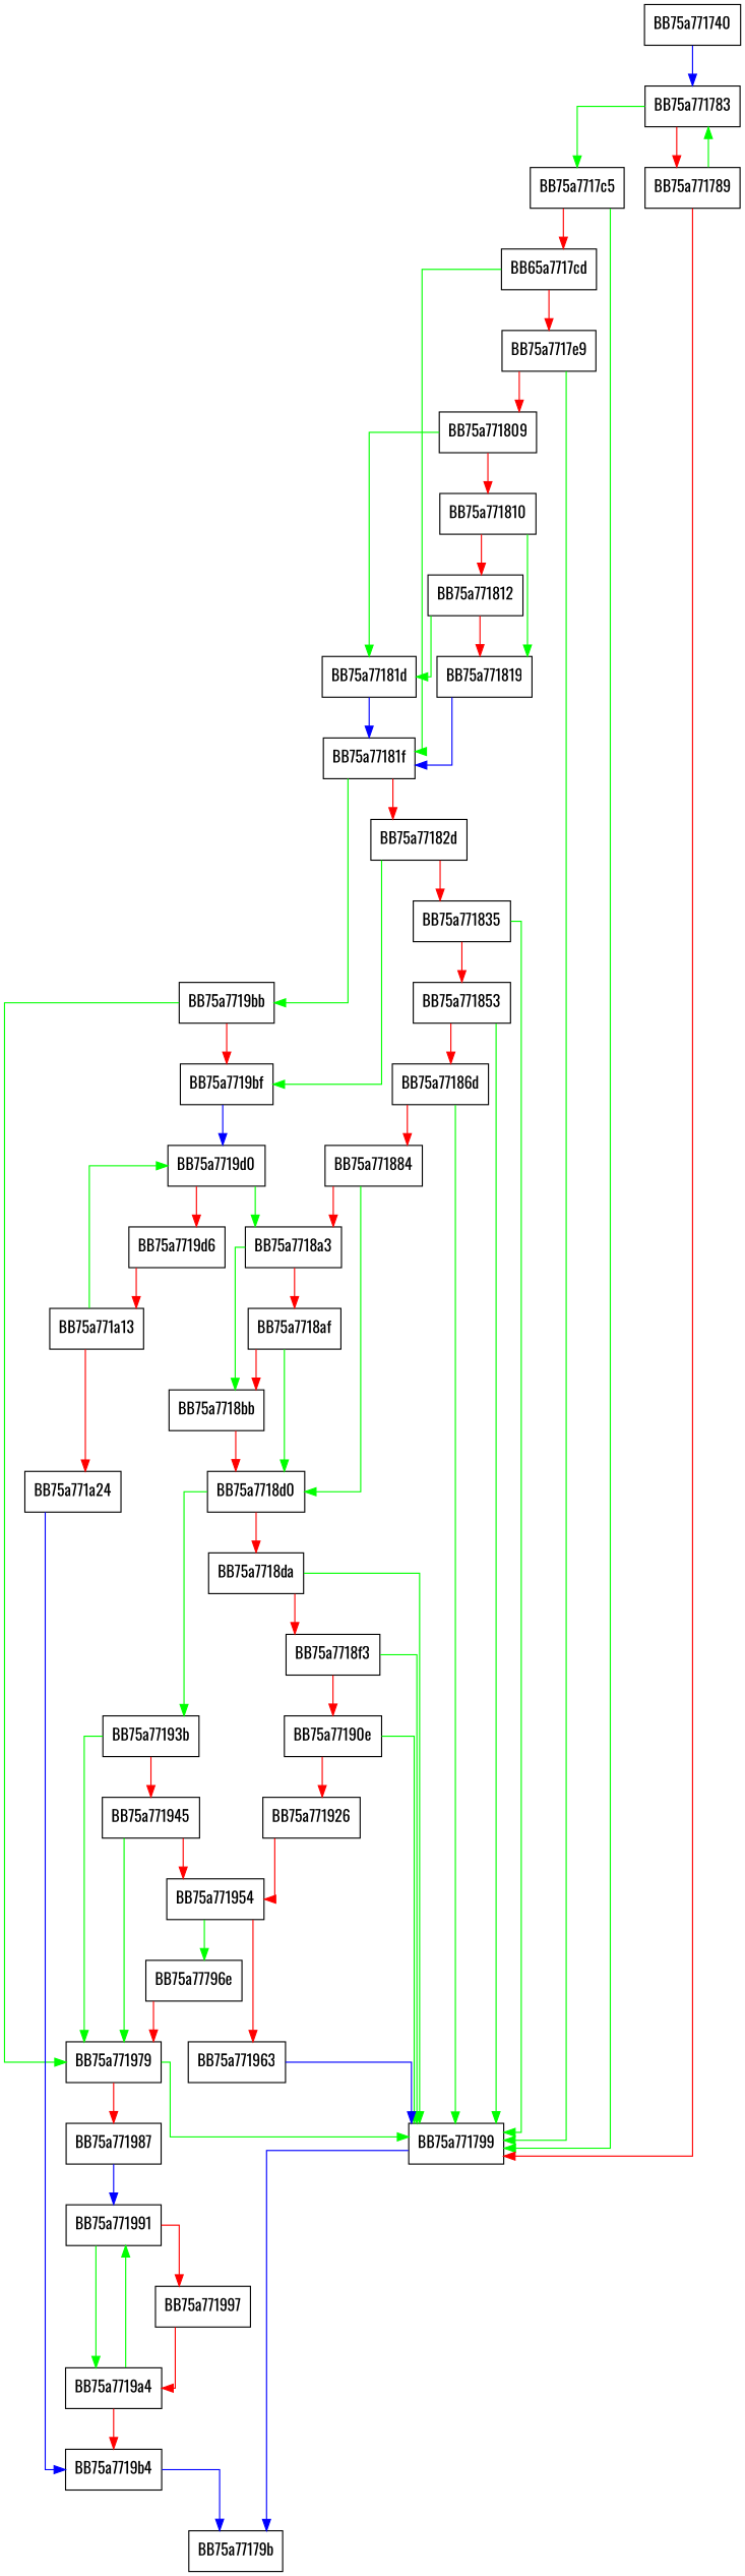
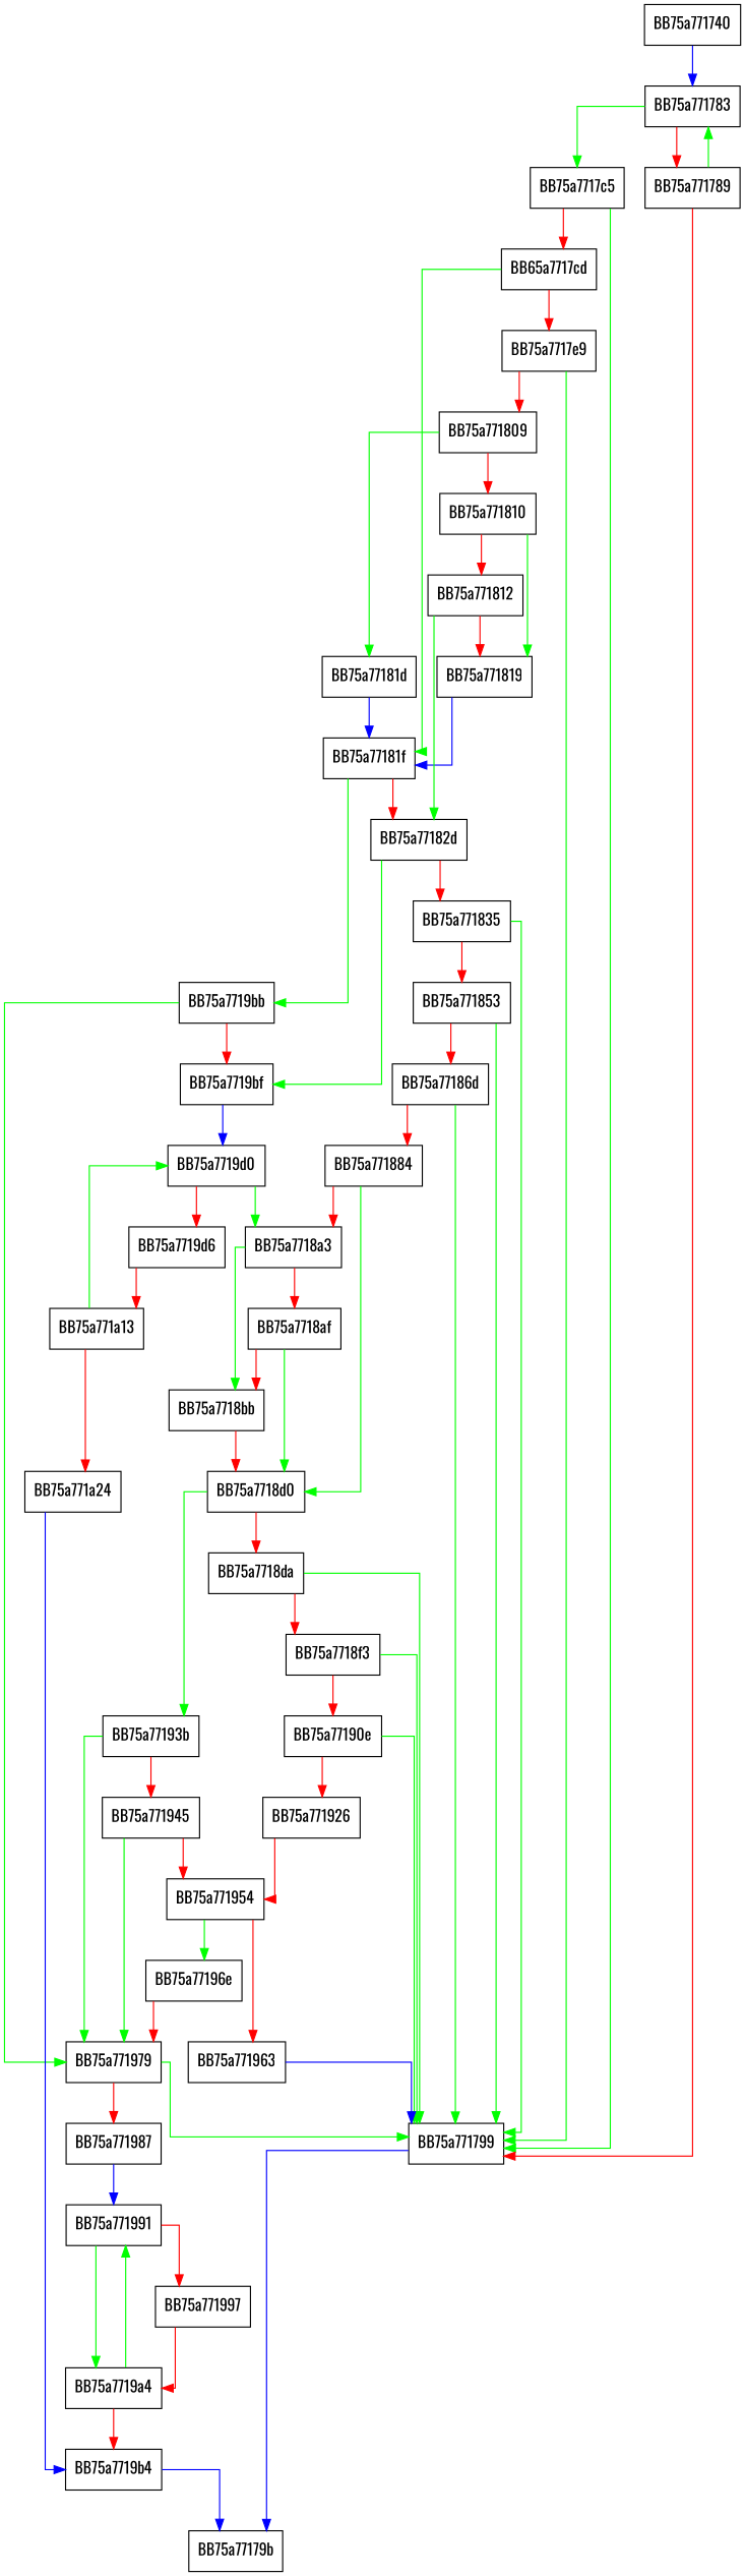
  digraph {
    fontname=Oswald
    splines=ortho
    node [fontname=Oswald shape=box]
    edge [color=red fontname=Oswald]
    BB75a771740
    BB75a771783
    n3 [label=BB75a7717c5]
    BB75a771789
    BB75a771799
    n6 [label=BB65a7717cd]
    BB75a77179b
    BB75a77181f
    BB75a7717e9
    BB75a7719bb
    BB75a77182d
    BB75a771809
    BB75a7719bf
    BB75a771979
    BB75a771835
    BB75a77181d
    BB75a771810
    BB75a771819
    BB75a771812
    BB75a7719d0
    BB75a771987
    BB75a771853
    BB75a7718a3
    BB75a7719d6
    BB75a77186d
    BB75a771884
    BB75a7718d0
    BB75a77193b
    BB75a7718da
    BB75a7718bb
    BB75a7718af
    BB75a771945
    BB75a7718f3
    BB75a771954
    BB75a77190e
    BB75a771926
    BB75a771991
-   BB75a77196e [label=BB75a77796e]
+   BB75a77196e
    BB75a771963
    BB75a7719a4
    BB75a771997
    BB75a7719b4
    BB75a771a13
    BB75a771a24
    BB75a771740 -> BB75a771783 [color=blue]
    BB75a771783 -> n3 [color=green]
    BB75a771783 -> BB75a771789
    n3 -> BB75a771799 [color=green]
    n3 -> n6
    BB75a771789 -> BB75a771783 [color=green]
    BB75a771789 -> BB75a771799
    BB75a771799 -> BB75a77179b [color=blue]
    n6 -> BB75a77181f [color=green]
    n6 -> BB75a7717e9
    BB75a77181f -> BB75a7719bb [color=green]
    BB75a77181f -> BB75a77182d
    BB75a7717e9 -> BB75a771799 [color=green]
    BB75a7717e9 -> BB75a771809
    BB75a7719bb -> BB75a7719bf
    BB75a7719bb -> BB75a771979 [color=green]
    BB75a77182d -> BB75a7719bf [color=green]
    BB75a77182d -> BB75a771835
    BB75a771809 -> BB75a77181d [color=green]
    BB75a771809 -> BB75a771810
    BB75a7719bf -> BB75a7719d0 [color=blue]
    BB75a771979 -> BB75a771799 [color=green]
    BB75a771979 -> BB75a771987
    BB75a771835 -> BB75a771799 [color=green]
    BB75a771835 -> BB75a771853
    BB75a77181d -> BB75a77181f [color=blue]
    BB75a771810 -> BB75a771819 [color=green]
    BB75a771810 -> BB75a771812
    BB75a771819 -> BB75a77181f [color=blue]
-   BB75a771812 -> BB75a77181d [color=green]
+   BB75a771812 -> BB75a77182d [color=green]
    BB75a771812 -> BB75a771819
    BB75a7719d0 -> BB75a7718a3 [color=green]
    BB75a7719d0 -> BB75a7719d6
    BB75a771987 -> BB75a771991 [color=blue]
    BB75a771853 -> BB75a771799 [color=green]
    BB75a771853 -> BB75a77186d
    BB75a7718a3 -> BB75a7718bb [color=green]
    BB75a7718a3 -> BB75a7718af
    BB75a7719d6 -> BB75a771a13
    BB75a77186d -> BB75a771799 [color=green]
    BB75a77186d -> BB75a771884
    BB75a771884 -> BB75a7718a3
    BB75a771884 -> BB75a7718d0 [color=green]
    BB75a7718d0 -> BB75a77193b [color=green]
    BB75a7718d0 -> BB75a7718da
    BB75a77193b -> BB75a771979 [color=green]
    BB75a77193b -> BB75a771945
    BB75a7718da -> BB75a771799 [color=green]
    BB75a7718da -> BB75a7718f3
    BB75a7718bb -> BB75a7718d0
    BB75a7718af -> BB75a7718d0 [color=green]
    BB75a7718af -> BB75a7718bb
    BB75a771945 -> BB75a771979 [color=green]
    BB75a771945 -> BB75a771954
    BB75a7718f3 -> BB75a771799 [color=green]
    BB75a7718f3 -> BB75a77190e
    BB75a771954 -> BB75a77196e [color=green]
    BB75a771954 -> BB75a771963
    BB75a77190e -> BB75a771799 [color=green]
    BB75a77190e -> BB75a771926
    BB75a771926 -> BB75a771954
    BB75a771991 -> BB75a7719a4 [color=green]
    BB75a771991 -> BB75a771997
    BB75a77196e -> BB75a771979
    BB75a771963 -> BB75a771799 [color=blue]
    BB75a7719a4 -> BB75a771991 [color=green]
    BB75a7719a4 -> BB75a7719b4
    BB75a771997 -> BB75a7719a4
    BB75a7719b4 -> BB75a77179b [color=blue]
    BB75a771a13 -> BB75a7719d0 [color=green]
    BB75a771a13 -> BB75a771a24
    BB75a771a24 -> BB75a7719b4 [color=blue]
  }
